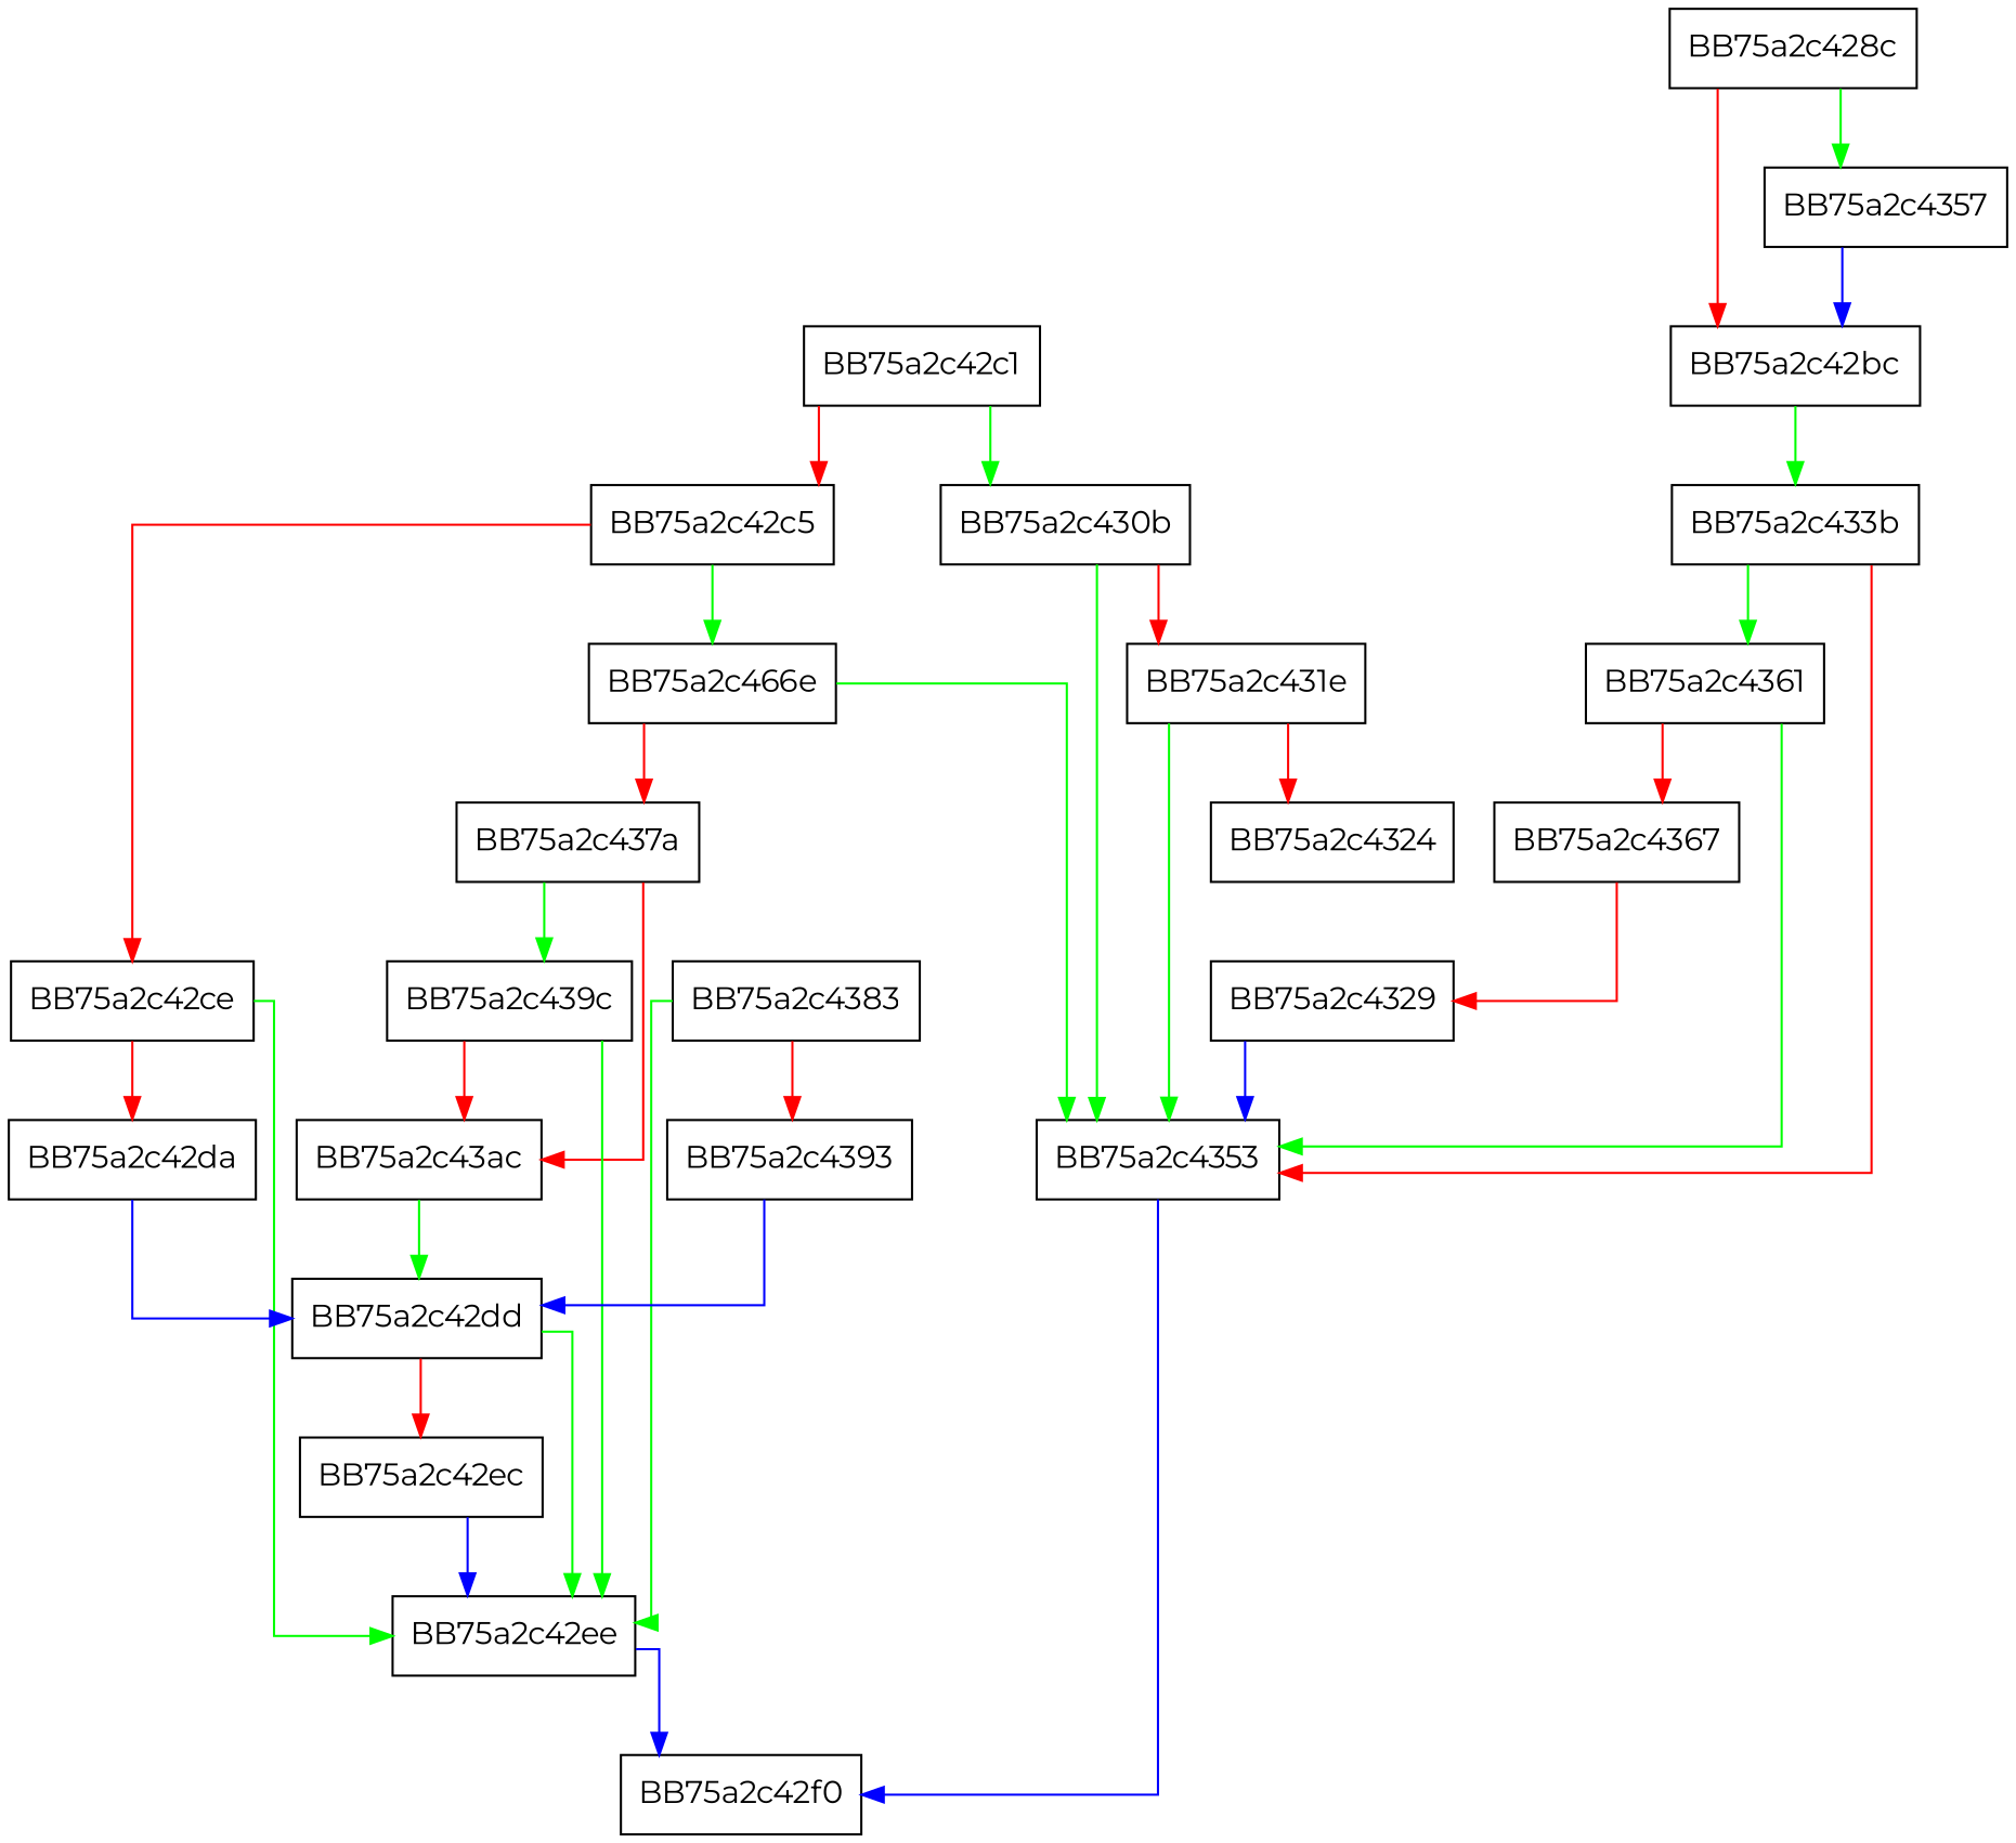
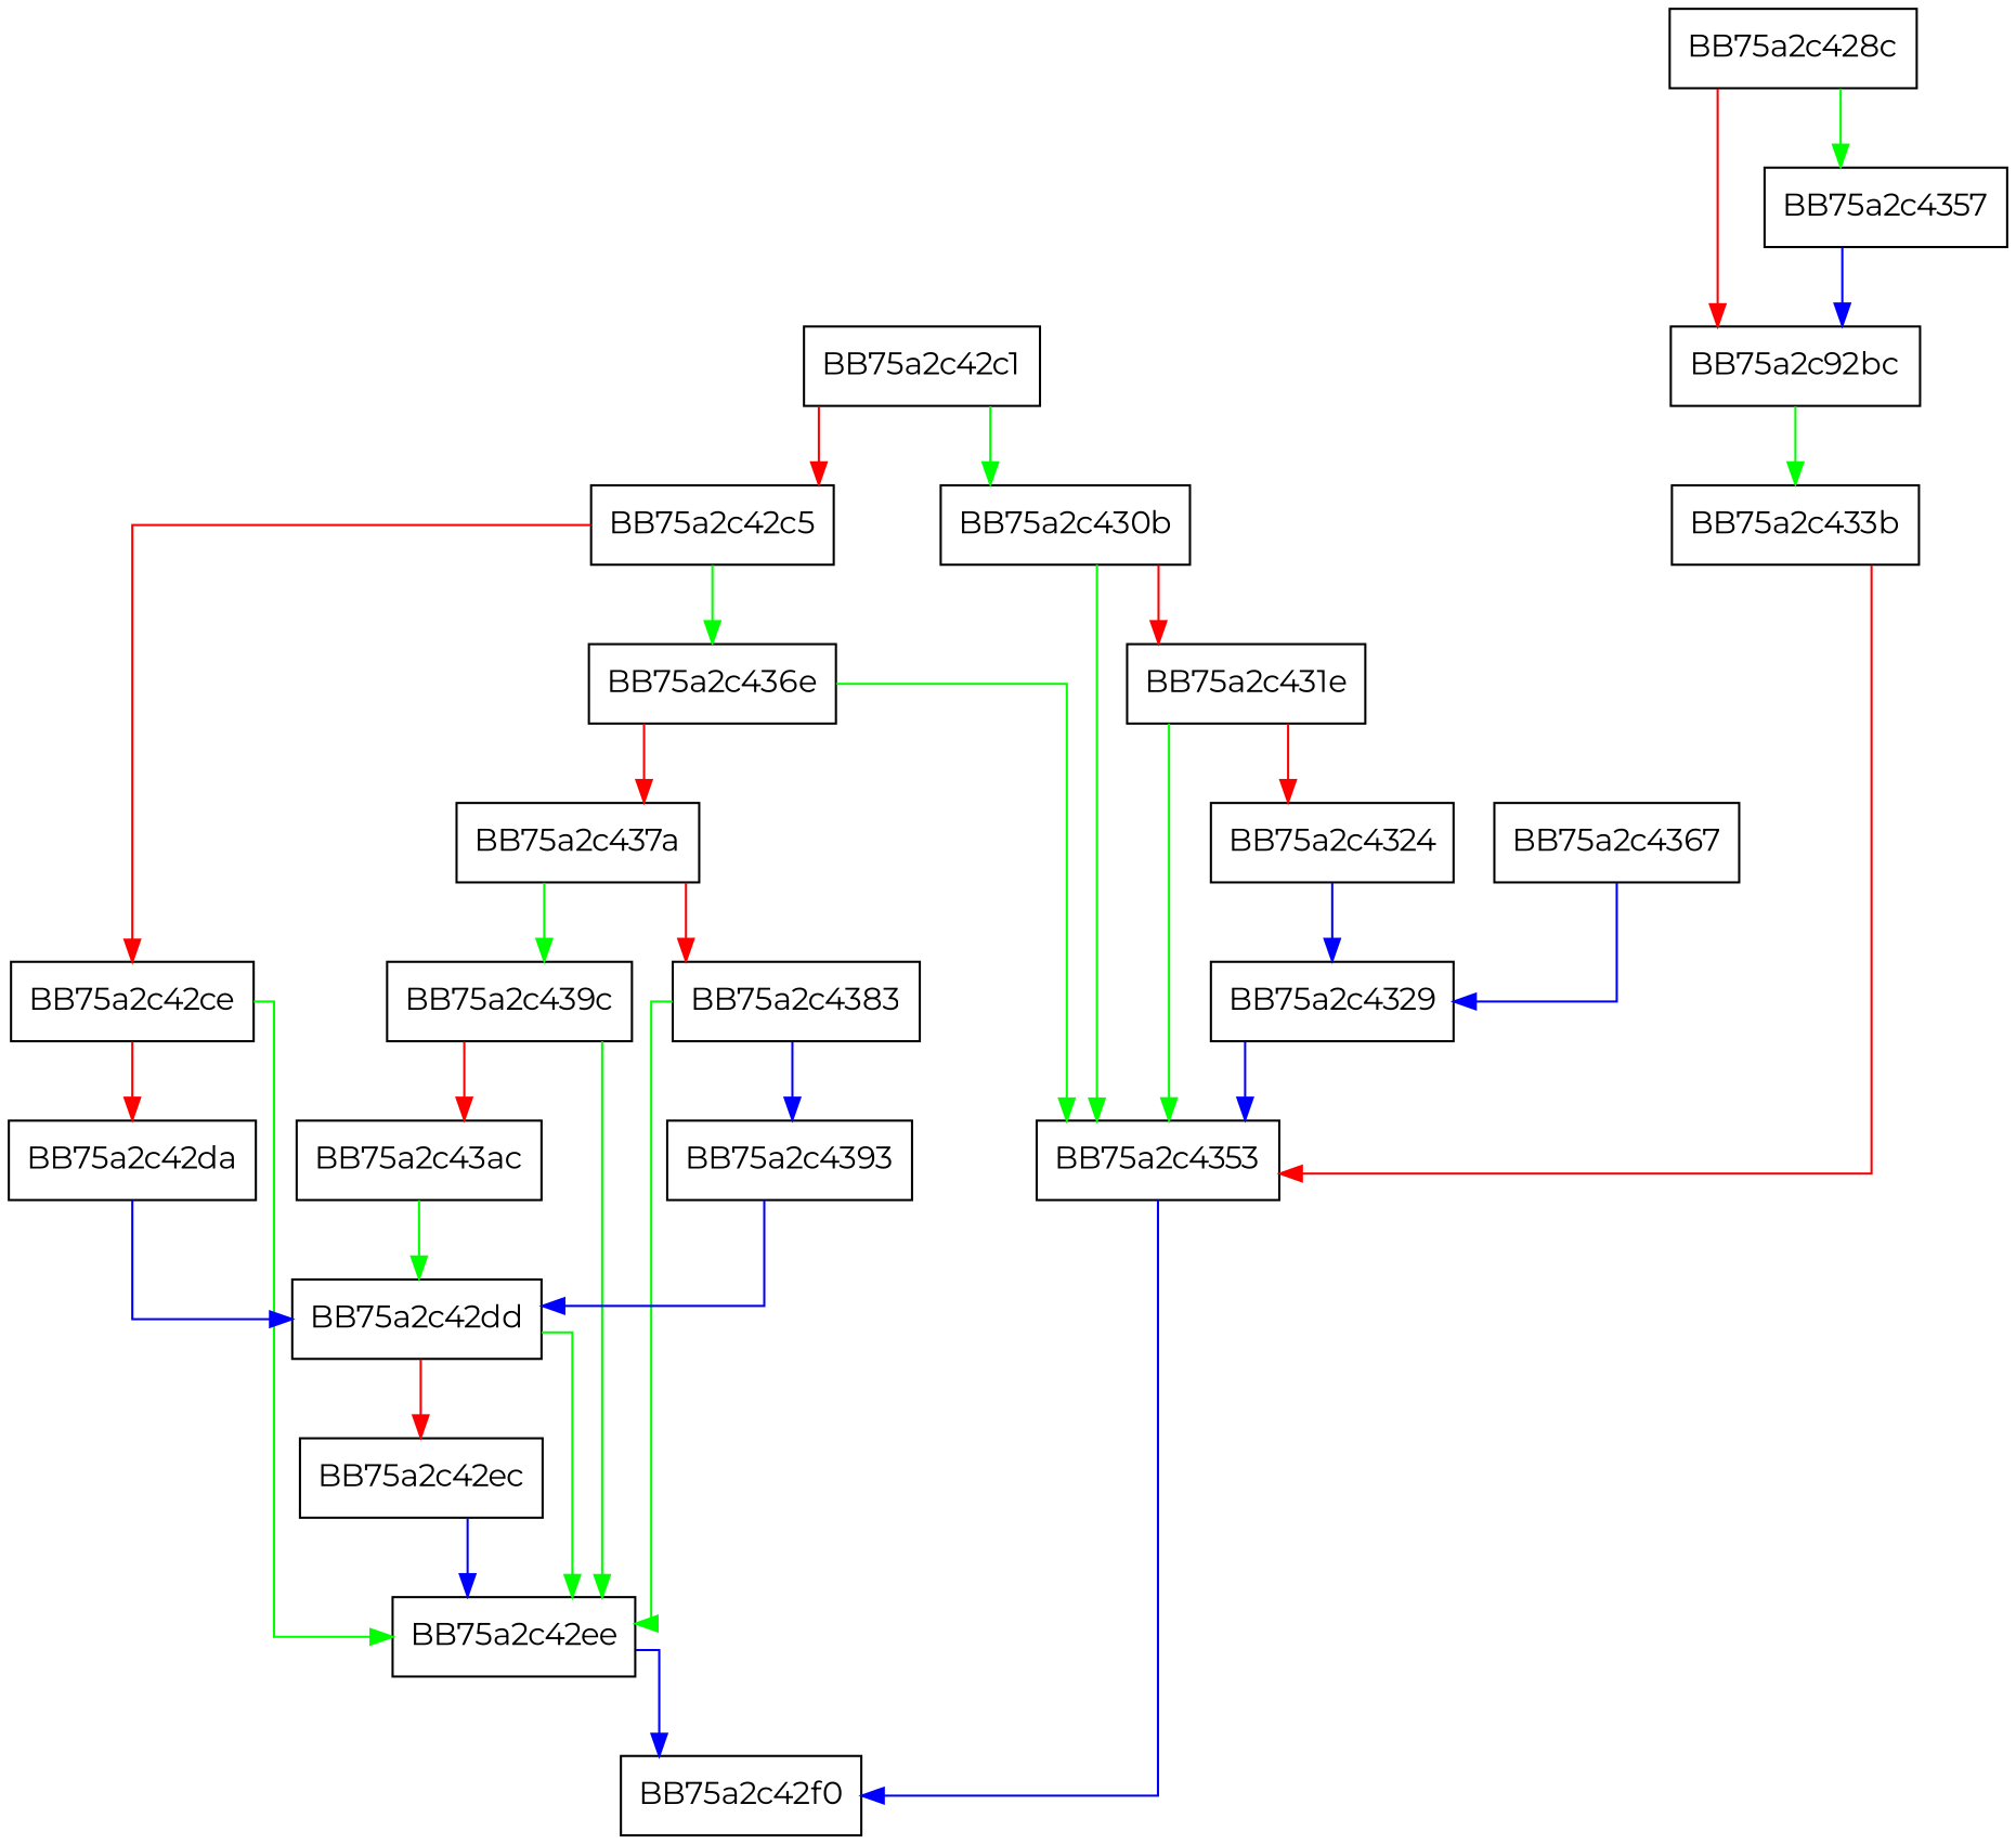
  digraph {
    fontname=Montserrat
    splines=ortho
    node [fontname=Montserrat shape=box]
    edge [color=green fontname=Montserrat]
    BB75a2c428c
    BB75a2c4357
-   BB75a2c42bc
+   BB75a2c42bc [label=BB75a2c92bc]
    BB75a2c433b
    BB75a2c4353
-   BB75a2c4361
    BB75a2c42c1
    BB75a2c430b
    BB75a2c42c5
    BB75a2c42f0
    BB75a2c4367
    BB75a2c431e
-   BB75a2c436e [label=BB75a2c466e]
+   BB75a2c436e
    BB75a2c42ce
    BB75a2c4324
    BB75a2c437a
    BB75a2c42ee
    BB75a2c42da
    BB75a2c439c
    BB75a2c4383
    BB75a2c42dd
    BB75a2c42ec
    BB75a2c4329
    BB75a2c43ac
    BB75a2c4393
    BB75a2c428c -> BB75a2c4357
    BB75a2c428c -> BB75a2c42bc [color=red]
    BB75a2c4357 -> BB75a2c42bc [color=blue]
    BB75a2c42bc -> BB75a2c433b
    BB75a2c433b -> BB75a2c4353 [color=red]
-   BB75a2c433b -> BB75a2c4361
    BB75a2c4353 -> BB75a2c42f0 [color=blue]
-   BB75a2c4361 -> BB75a2c4353
-   BB75a2c4361 -> BB75a2c4367 [color=red]
    BB75a2c42c1 -> BB75a2c430b
    BB75a2c42c1 -> BB75a2c42c5 [color=red]
    BB75a2c430b -> BB75a2c4353
    BB75a2c430b -> BB75a2c431e [color=red]
    BB75a2c42c5 -> BB75a2c436e
    BB75a2c42c5 -> BB75a2c42ce [color=red]
-   BB75a2c4367 -> BB75a2c4329 [color=red]
+   BB75a2c4367 -> BB75a2c4329 [color=blue]
    BB75a2c431e -> BB75a2c4353
    BB75a2c431e -> BB75a2c4324 [color=red]
    BB75a2c436e -> BB75a2c4353
    BB75a2c436e -> BB75a2c437a [color=red]
    BB75a2c42ce -> BB75a2c42ee
    BB75a2c42ce -> BB75a2c42da [color=red]
+   BB75a2c4324 -> BB75a2c4329 [color=blue]
    BB75a2c437a -> BB75a2c439c
-   BB75a2c437a -> BB75a2c43ac [color=red]
+   BB75a2c437a -> BB75a2c4383 [color=red]
    BB75a2c42ee -> BB75a2c42f0 [color=blue]
    BB75a2c42da -> BB75a2c42dd [color=blue]
    BB75a2c439c -> BB75a2c42ee
    BB75a2c439c -> BB75a2c43ac [color=red]
    BB75a2c4383 -> BB75a2c42ee
-   BB75a2c4383 -> BB75a2c4393 [color=red]
+   BB75a2c4383 -> BB75a2c4393 [color=blue]
    BB75a2c42dd -> BB75a2c42ee
    BB75a2c42dd -> BB75a2c42ec [color=red]
    BB75a2c42ec -> BB75a2c42ee [color=blue]
    BB75a2c4329 -> BB75a2c4353 [color=blue]
    BB75a2c43ac -> BB75a2c42dd
    BB75a2c4393 -> BB75a2c42dd [color=blue]
  }
